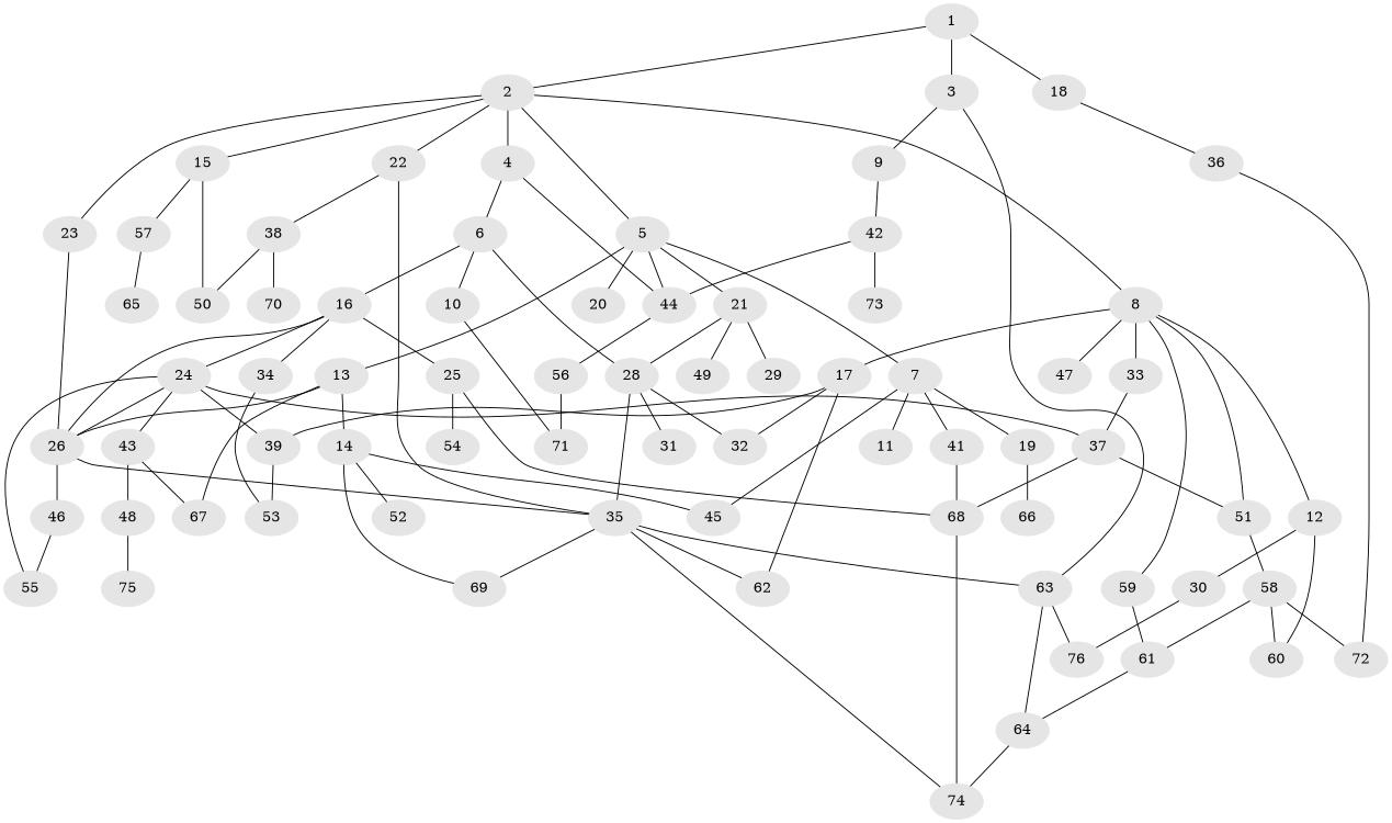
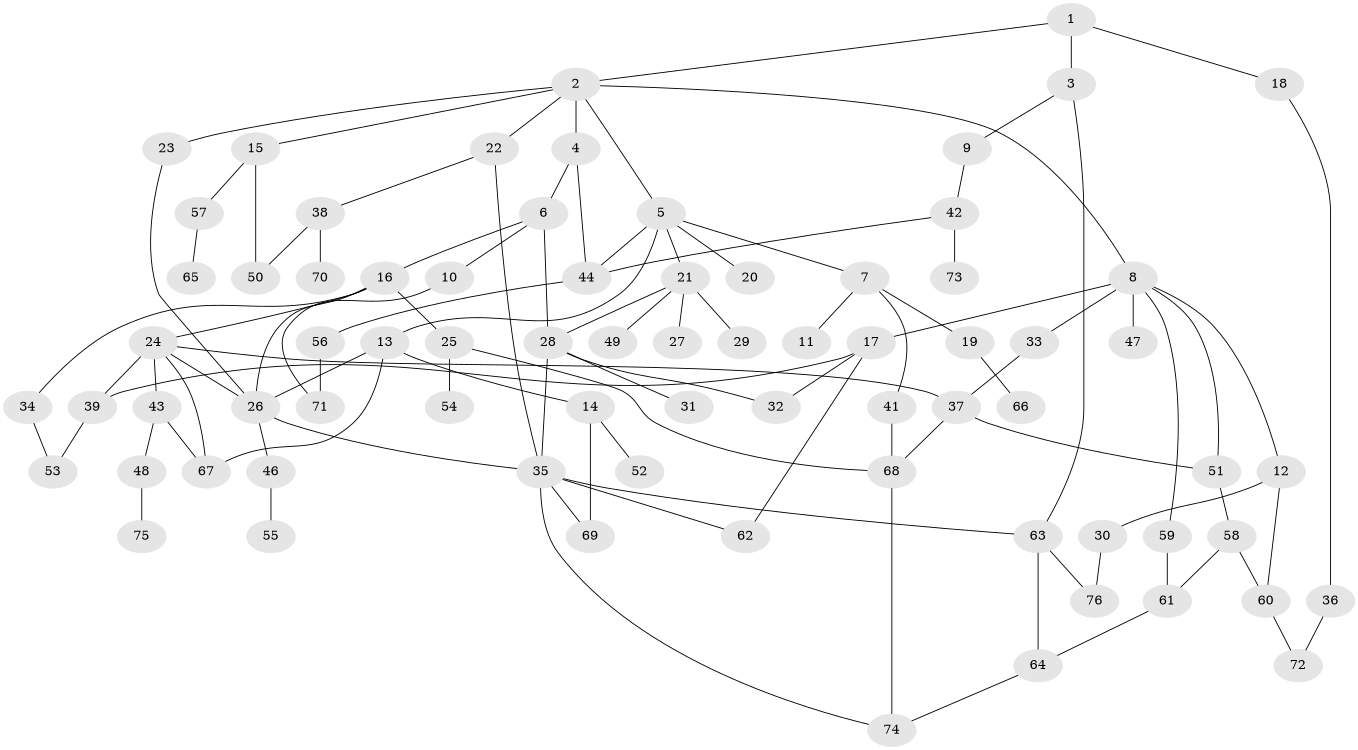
  graph {
    node [color=gray90 style=filled]
    1
    2
    3
    18
    4
    5
    8
    15
    22
    23
    9
    63
    36
    6
    44
    7
    13
    20
    21
    12
    17
    33
    47
    51
    59
    50
    57
    35
    38
    26
    42
    76
    64
    10
    16
    28
    56
    11
    19
    41
-   45
    14
    67
+   27
    29
    49
    71
    24
    25
    34
    32
    31
    66
    68
    30
    60
    39
    62
    37
    73
    58
    61
    72
    52
    69
    46
    65
    43
    54
    53
    74
    70
    48
    55
    75
    1 -- 2
    1 -- 3
    1 -- 18
    2 -- 4
    2 -- 5
    2 -- 8
    2 -- 15
    2 -- 22
    2 -- 23
    3 -- 9
    3 -- 63
    18 -- 36
    4 -- 6
    4 -- 44
    5 -- 44
    5 -- 7
    5 -- 13
    5 -- 20
    5 -- 21
    8 -- 12
    8 -- 17
    8 -- 33
    8 -- 47
    8 -- 51
    8 -- 59
    15 -- 50
    15 -- 57
    22 -- 35
    22 -- 38
    23 -- 26
    9 -- 42
    63 -- 76
    63 -- 64
    36 -- 72
    6 -- 10
    6 -- 16
    6 -- 28
    44 -- 56
    7 -- 11
    7 -- 19
    7 -- 41
-   7 -- 45
    13 -- 26
    13 -- 14
    13 -- 67
    21 -- 28
+   21 -- 27
    21 -- 29
    21 -- 49
    12 -- 30
    12 -- 60
    17 -- 32
    17 -- 39
    17 -- 62
    33 -- 37
    51 -- 58
    59 -- 61
    57 -- 65
    35 -- 63
    35 -- 62
    35 -- 69
    35 -- 74
    38 -- 50
    38 -- 70
    26 -- 35
    26 -- 46
    42 -- 44
    42 -- 73
    64 -- 74
    10 -- 71
    16 -- 26
    16 -- 24
    16 -- 25
    16 -- 34
    28 -- 35
    28 -- 32
    28 -- 31
    56 -- 71
    19 -- 66
    41 -- 68
-   14 -- 45
    14 -- 52
    14 -- 69
    24 -- 26
-   24 -- 55
+   24 -- 67
    24 -- 39
    24 -- 37
    24 -- 43
    25 -- 68
    25 -- 54
    34 -- 53
    68 -- 74
    30 -- 76
-   58 -- 72
+   60 -- 72
    39 -- 53
    37 -- 51
    37 -- 68
    58 -- 60
    58 -- 61
    61 -- 64
    46 -- 55
    43 -- 67
    43 -- 48
    48 -- 75
  }
